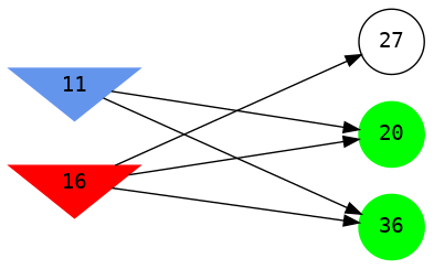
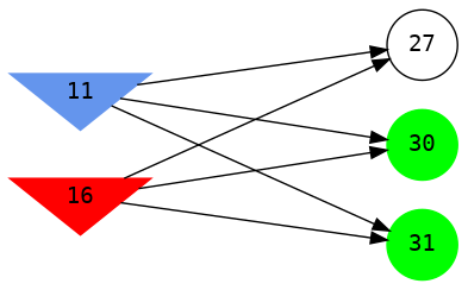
  digraph {
    fontname="DejaVu Sans Mono"
    rankdir=LR
    ranksep=2.0
    node [color=green fontname="DejaVu Sans Mono" shape=circle style=filled]
    edge [fontname="DejaVu Sans Mono"]
    11 [color=cornflowerblue shape=invtriangle]
    16 [color=red shape=invtriangle]
    n3 [color=black label=27 style=""]
-   30 [label=20]
-   31 [label=36]
+   30
+   31
    subgraph sub_1 {
      rank=same
      11
      16
    }
    subgraph sub_2 {
      rank=same
      n3
    }
    subgraph sub_3 {
      rank=same
      30
      31
    }
+   11 -> n3
    11 -> 30
    11 -> 31
    16 -> n3
    16 -> 30
    16 -> 31
  }
